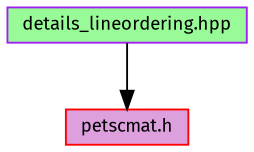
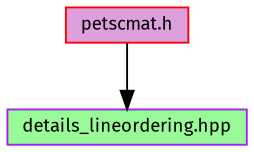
  digraph {
    fontname="Fira Sans"
    node [fontname="Fira Sans" fontsize=10 shape=box style=filled]
    n1 [color=purple fillcolor=palegreen fontcolor=black height=0.2 label="details_lineordering.hpp" width=0.4]
    n2 [color=red fillcolor=plum height=0.2 label="petscmat.h" width=0.4]
-   n1 -> n2 [color=black fontname="Fira Sans" fontsize=10 labelfontname=Helvetica labelfontsize=10 style=solid]
+   n2 -> n1 [color=black fontname="Fira Sans" fontsize=10 labelfontname=Helvetica labelfontsize=10 style=solid]
  }
